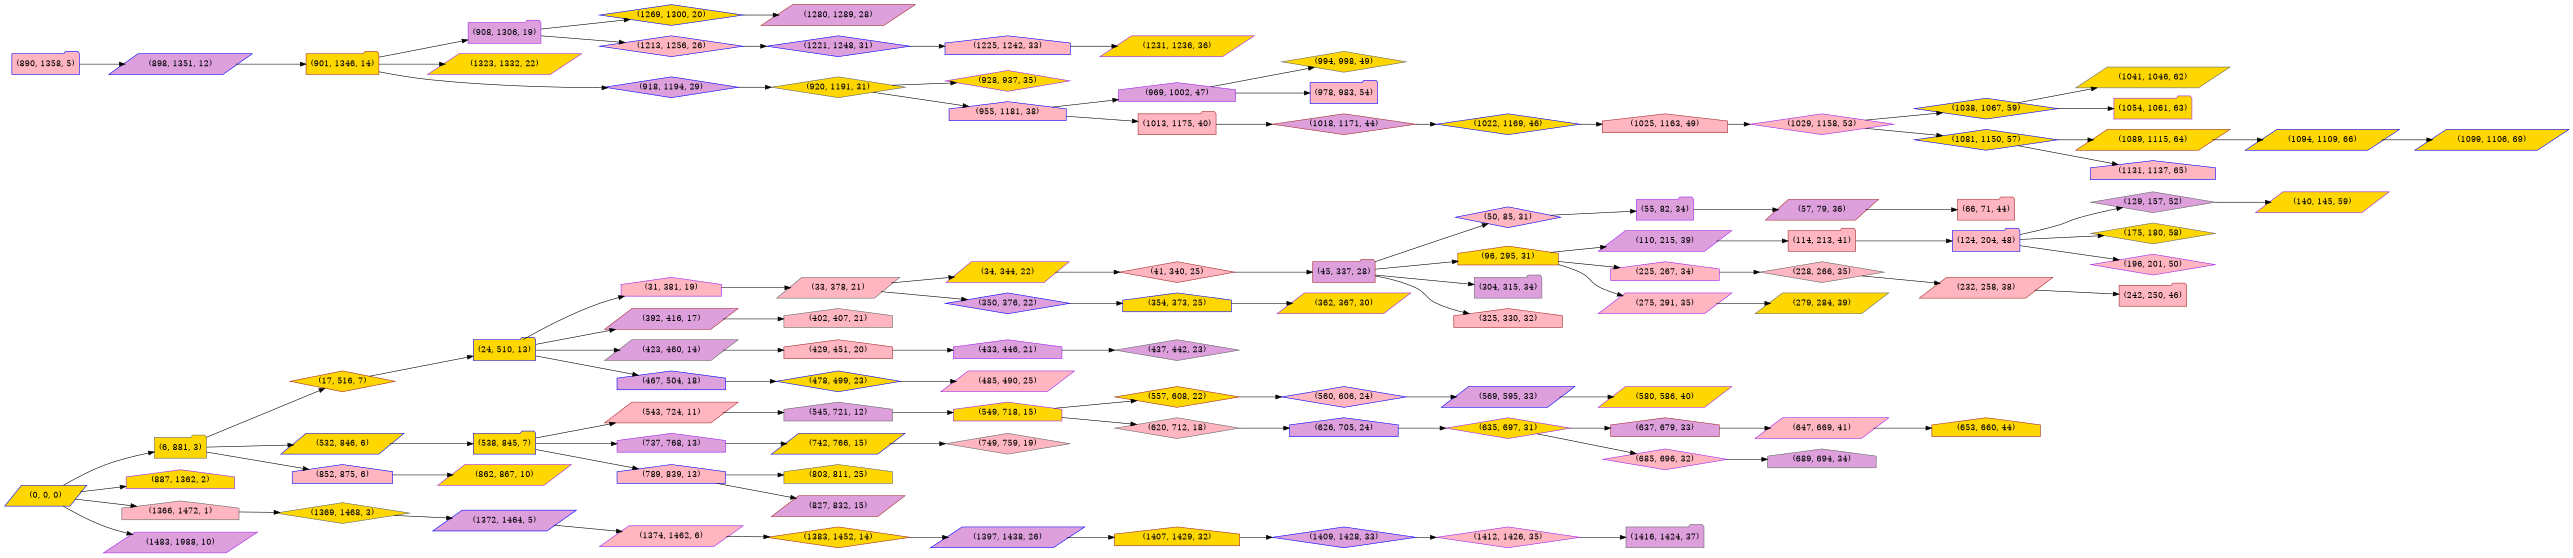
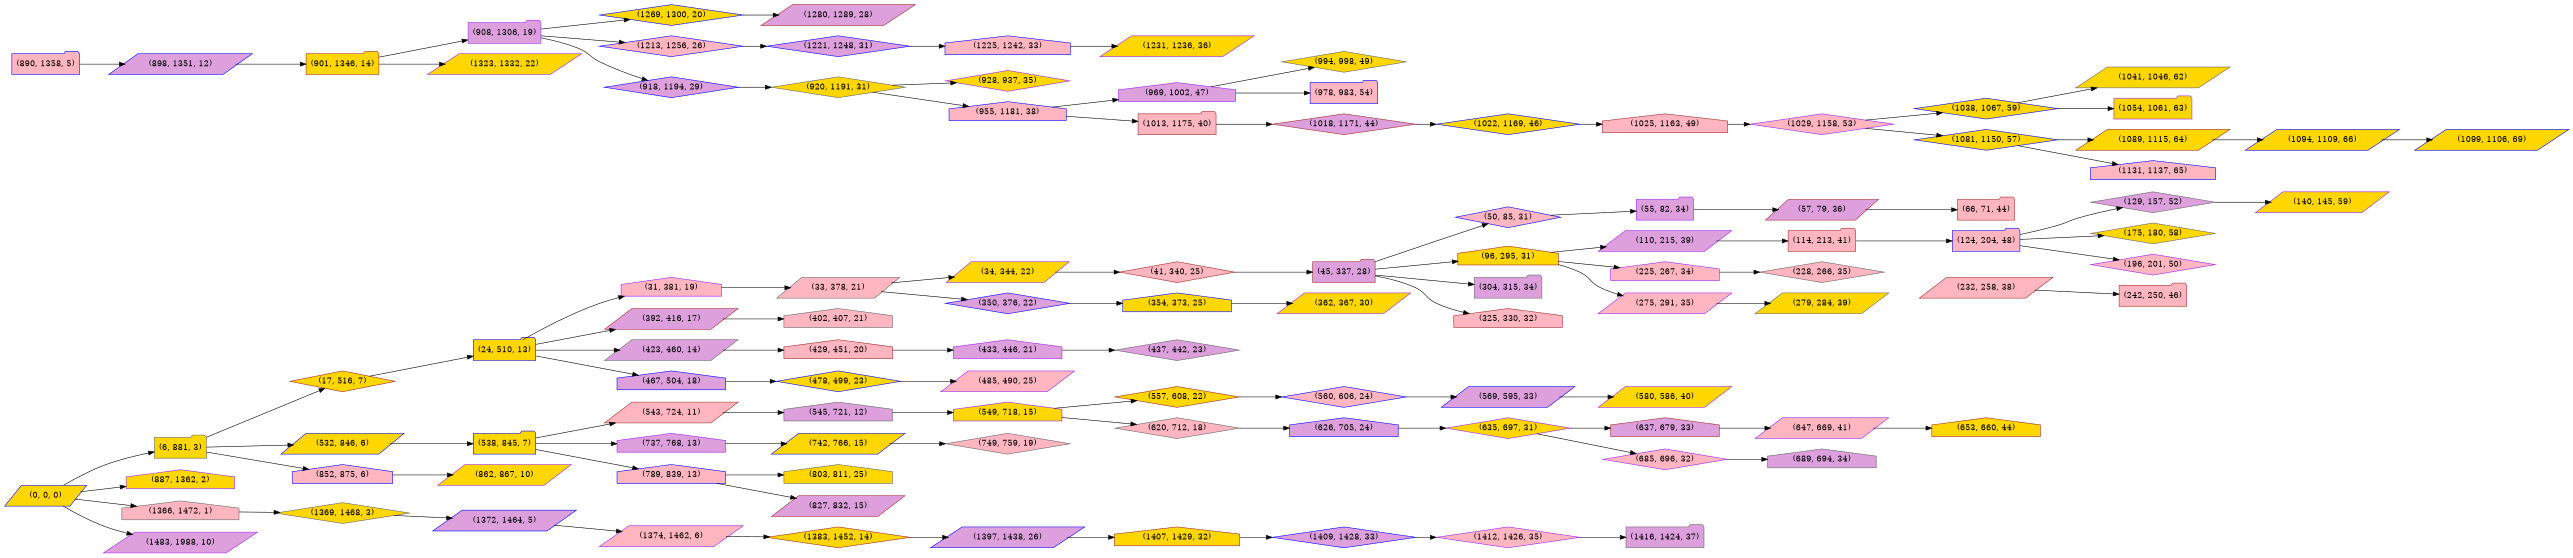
  digraph {
    rankdir=LR
    node [color=blue fillcolor=gold shape=parallelogram style=filled]
    "(6, 881, 3)" [color=gray40 shape=folder]
    "(0, 0, 0)"
    "(887, 1362, 2)" [color=purple shape=house]
    "(1366, 1472, 1)" [color=gray40 fillcolor=lightpink shape=house]
    n5 [color=purple fillcolor=plum label="(1483, 1988, 10)"]
    "(17, 516, 7)" [color=brown shape=diamond]
    "(532, 846, 6)"
    "(852, 875, 6)" [fillcolor=lightpink shape=house]
    "(1369, 1468, 3)" [color=gray40 shape=diamond]
    "(24, 510, 13)" [shape=folder]
    "(538, 845, 7)" [shape=folder]
    "(862, 867, 10)" [color=purple]
    "(31, 381, 19)" [color=purple fillcolor=lightpink shape=house]
    "(392, 416, 17)" [color=brown fillcolor=plum]
    "(423, 460, 14)" [color=gray40 fillcolor=plum]
    "(467, 504, 18)" [fillcolor=plum shape=house]
    "(33, 378, 21)" [color=gray40 fillcolor=lightpink]
    "(402, 407, 21)" [color=gray40 fillcolor=lightpink shape=house]
    "(429, 451, 20)" [color=brown fillcolor=lightpink shape=house]
    "(478, 499, 23)" [shape=diamond]
    "(34, 344, 22)" [color=purple]
    "(350, 376, 22)" [fillcolor=plum shape=diamond]
    "(41, 340, 25)" [color=brown fillcolor=lightpink shape=diamond]
    "(354, 373, 25)" [shape=house]
    "(45, 337, 28)" [color=brown fillcolor=plum shape=folder]
    "(50, 85, 31)" [fillcolor=lightpink shape=diamond]
    "(96, 295, 31)" [color=brown shape=house]
    "(304, 315, 34)" [color=gray40 fillcolor=plum shape=folder]
    "(325, 330, 32)" [color=brown fillcolor=lightpink shape=house]
    "(55, 82, 34)" [color=purple fillcolor=plum shape=folder]
    "(110, 215, 39)" [color=purple fillcolor=plum]
    "(225, 267, 34)" [color=purple fillcolor=lightpink shape=house]
    "(275, 291, 35)" [color=purple fillcolor=lightpink]
    "(57, 79, 36)" [color=brown fillcolor=plum]
    "(66, 71, 44)" [color=brown fillcolor=lightpink shape=folder]
    "(114, 213, 41)" [color=brown fillcolor=lightpink shape=folder]
    "(228, 266, 35)" [color=gray40 fillcolor=lightpink shape=diamond]
    "(279, 284, 39)" [color=gray40]
    "(124, 204, 48)" [fillcolor=lightpink shape=folder]
    "(129, 157, 52)" [color=gray40 fillcolor=plum shape=diamond]
    "(175, 180, 58)" [color=gray40 shape=diamond]
    "(196, 201, 50)" [color=purple fillcolor=lightpink shape=diamond]
    "(140, 145, 59)" [color=purple]
    "(232, 258, 38)" [color=brown fillcolor=lightpink]
    "(242, 250, 46)" [color=brown fillcolor=lightpink shape=folder]
    "(362, 367, 30)" [color=purple]
    "(433, 446, 21)" [color=purple fillcolor=plum shape=house]
    "(437, 442, 23)" [color=gray40 fillcolor=plum shape=diamond]
    "(485, 490, 25)" [color=purple fillcolor=lightpink]
    "(543, 724, 11)" [color=brown fillcolor=lightpink]
    "(737, 768, 13)" [color=purple fillcolor=plum shape=house]
    "(789, 839, 13)" [fillcolor=lightpink shape=house]
    "(545, 721, 12)" [color=gray40 fillcolor=plum shape=house]
    "(742, 766, 15)"
    "(803, 811, 25)" [color=gray40 shape=house]
    "(827, 832, 15)" [color=brown fillcolor=plum]
    "(549, 718, 15)" [color=purple shape=house]
    "(557, 608, 22)" [color=brown shape=diamond]
    "(620, 712, 18)" [color=gray40 fillcolor=lightpink shape=diamond]
    "(560, 606, 24)" [fillcolor=lightpink shape=diamond]
    "(626, 705, 24)" [fillcolor=plum shape=house]
    "(569, 595, 33)" [fillcolor=plum]
    "(580, 586, 40)" [color=purple]
    "(635, 697, 31)" [color=purple shape=diamond]
    "(637, 679, 33)" [color=brown fillcolor=plum shape=house]
    "(685, 696, 32)" [color=purple fillcolor=lightpink shape=diamond]
    "(647, 669, 41)" [color=purple fillcolor=lightpink]
    "(689, 694, 34)" [color=gray40 fillcolor=plum shape=house]
    "(653, 660, 44)" [color=brown shape=house]
    "(749, 759, 19)" [color=gray40 fillcolor=lightpink shape=diamond]
    "(890, 1358, 5)" [fillcolor=lightpink shape=folder]
    "(898, 1351, 12)" [fillcolor=plum]
    "(901, 1346, 14)" [color=brown shape=folder]
    "(908, 1306, 19)" [color=purple fillcolor=plum shape=folder]
    "(1323, 1332, 22)" [color=purple]
    "(918, 1194, 29)" [fillcolor=plum shape=diamond]
    "(1213, 1256, 26)" [fillcolor=lightpink shape=diamond]
    "(1269, 1300, 20)" [shape=diamond]
    "(920, 1191, 31)" [color=gray40 shape=diamond]
    "(1221, 1248, 31)" [fillcolor=plum shape=diamond]
    "(1280, 1289, 28)" [color=brown fillcolor=plum]
    "(928, 937, 35)" [color=purple shape=diamond]
    "(955, 1181, 38)" [fillcolor=lightpink shape=house]
    "(969, 1002, 47)" [color=purple fillcolor=plum shape=house]
    "(1013, 1175, 40)" [color=brown fillcolor=lightpink shape=folder]
    "(978, 983, 54)" [fillcolor=lightpink shape=folder]
    "(994, 998, 49)" [color=gray40 shape=diamond]
    "(1018, 1171, 44)" [color=brown fillcolor=plum shape=diamond]
    "(1022, 1169, 46)" [shape=diamond]
    "(1025, 1163, 49)" [color=brown fillcolor=lightpink shape=house]
    "(1029, 1158, 53)" [color=purple fillcolor=lightpink shape=diamond]
    "(1038, 1067, 59)" [shape=diamond]
    "(1081, 1150, 57)" [shape=diamond]
    "(1041, 1046, 62)" [color=gray40]
    "(1054, 1061, 63)" [color=purple shape=folder]
    "(1089, 1115, 64)" [color=brown]
    "(1131, 1137, 65)" [fillcolor=lightpink shape=house]
    "(1094, 1109, 66)"
    "(1099, 1106, 69)"
    "(1225, 1242, 33)" [fillcolor=lightpink shape=house]
    "(1231, 1236, 36)" [color=purple]
    "(1372, 1464, 5)" [fillcolor=plum]
    "(1374, 1462, 6)" [color=purple fillcolor=lightpink]
    "(1383, 1452, 14)" [color=brown shape=diamond]
    "(1397, 1438, 26)" [fillcolor=plum]
    "(1407, 1429, 32)" [color=brown shape=house]
    "(1409, 1428, 33)" [fillcolor=plum shape=diamond]
    "(1412, 1426, 35)" [color=purple fillcolor=lightpink shape=diamond]
    "(1416, 1424, 37)" [color=gray40 fillcolor=plum shape=folder]
    "(6, 881, 3)" -> "(17, 516, 7)"
    "(6, 881, 3)" -> "(532, 846, 6)"
    "(6, 881, 3)" -> "(852, 875, 6)"
    "(0, 0, 0)" -> "(6, 881, 3)"
    "(0, 0, 0)" -> "(887, 1362, 2)"
    "(0, 0, 0)" -> "(1366, 1472, 1)"
    "(0, 0, 0)" -> n5
    "(1366, 1472, 1)" -> "(1369, 1468, 3)"
    "(17, 516, 7)" -> "(24, 510, 13)"
    "(532, 846, 6)" -> "(538, 845, 7)"
    "(852, 875, 6)" -> "(862, 867, 10)"
    "(1369, 1468, 3)" -> "(1372, 1464, 5)"
    "(24, 510, 13)" -> "(31, 381, 19)"
    "(24, 510, 13)" -> "(392, 416, 17)"
    "(24, 510, 13)" -> "(423, 460, 14)"
    "(24, 510, 13)" -> "(467, 504, 18)"
    "(538, 845, 7)" -> "(543, 724, 11)"
    "(538, 845, 7)" -> "(737, 768, 13)"
    "(538, 845, 7)" -> "(789, 839, 13)"
    "(31, 381, 19)" -> "(33, 378, 21)"
    "(392, 416, 17)" -> "(402, 407, 21)"
    "(423, 460, 14)" -> "(429, 451, 20)"
    "(467, 504, 18)" -> "(478, 499, 23)"
    "(33, 378, 21)" -> "(34, 344, 22)"
    "(33, 378, 21)" -> "(350, 376, 22)"
    "(429, 451, 20)" -> "(433, 446, 21)"
    "(478, 499, 23)" -> "(485, 490, 25)"
    "(34, 344, 22)" -> "(41, 340, 25)"
    "(350, 376, 22)" -> "(354, 373, 25)"
    "(41, 340, 25)" -> "(45, 337, 28)"
    "(354, 373, 25)" -> "(362, 367, 30)"
    "(45, 337, 28)" -> "(50, 85, 31)"
    "(45, 337, 28)" -> "(96, 295, 31)"
    "(45, 337, 28)" -> "(304, 315, 34)"
    "(45, 337, 28)" -> "(325, 330, 32)"
    "(50, 85, 31)" -> "(55, 82, 34)"
    "(96, 295, 31)" -> "(110, 215, 39)"
    "(96, 295, 31)" -> "(225, 267, 34)"
    "(96, 295, 31)" -> "(275, 291, 35)"
    "(55, 82, 34)" -> "(57, 79, 36)"
    "(110, 215, 39)" -> "(114, 213, 41)"
    "(225, 267, 34)" -> "(228, 266, 35)"
    "(275, 291, 35)" -> "(279, 284, 39)"
    "(57, 79, 36)" -> "(66, 71, 44)"
    "(114, 213, 41)" -> "(124, 204, 48)"
-   "(228, 266, 35)" -> "(232, 258, 38)"
    "(124, 204, 48)" -> "(129, 157, 52)"
    "(124, 204, 48)" -> "(175, 180, 58)"
    "(124, 204, 48)" -> "(196, 201, 50)"
    "(129, 157, 52)" -> "(140, 145, 59)"
    "(232, 258, 38)" -> "(242, 250, 46)"
    "(433, 446, 21)" -> "(437, 442, 23)"
    "(543, 724, 11)" -> "(545, 721, 12)"
    "(737, 768, 13)" -> "(742, 766, 15)"
    "(789, 839, 13)" -> "(803, 811, 25)"
    "(789, 839, 13)" -> "(827, 832, 15)"
    "(545, 721, 12)" -> "(549, 718, 15)"
    "(742, 766, 15)" -> "(749, 759, 19)"
    "(549, 718, 15)" -> "(557, 608, 22)"
    "(549, 718, 15)" -> "(620, 712, 18)"
    "(557, 608, 22)" -> "(560, 606, 24)"
    "(620, 712, 18)" -> "(626, 705, 24)"
    "(560, 606, 24)" -> "(569, 595, 33)"
    "(626, 705, 24)" -> "(635, 697, 31)"
    "(569, 595, 33)" -> "(580, 586, 40)"
    "(635, 697, 31)" -> "(637, 679, 33)"
    "(635, 697, 31)" -> "(685, 696, 32)"
    "(637, 679, 33)" -> "(647, 669, 41)"
    "(685, 696, 32)" -> "(689, 694, 34)"
    "(647, 669, 41)" -> "(653, 660, 44)"
    "(890, 1358, 5)" -> "(898, 1351, 12)"
    "(898, 1351, 12)" -> "(901, 1346, 14)"
    "(901, 1346, 14)" -> "(908, 1306, 19)"
    "(901, 1346, 14)" -> "(1323, 1332, 22)"
-   "(901, 1346, 14)" -> "(918, 1194, 29)"
+   "(908, 1306, 19)" -> "(918, 1194, 29)"
    "(908, 1306, 19)" -> "(1213, 1256, 26)"
    "(908, 1306, 19)" -> "(1269, 1300, 20)"
    "(918, 1194, 29)" -> "(920, 1191, 31)"
    "(1213, 1256, 26)" -> "(1221, 1248, 31)"
    "(1269, 1300, 20)" -> "(1280, 1289, 28)"
    "(920, 1191, 31)" -> "(928, 937, 35)"
    "(920, 1191, 31)" -> "(955, 1181, 38)"
    "(1221, 1248, 31)" -> "(1225, 1242, 33)"
    "(955, 1181, 38)" -> "(969, 1002, 47)"
    "(955, 1181, 38)" -> "(1013, 1175, 40)"
    "(969, 1002, 47)" -> "(978, 983, 54)"
    "(969, 1002, 47)" -> "(994, 998, 49)"
    "(1013, 1175, 40)" -> "(1018, 1171, 44)"
    "(1018, 1171, 44)" -> "(1022, 1169, 46)"
    "(1022, 1169, 46)" -> "(1025, 1163, 49)"
    "(1025, 1163, 49)" -> "(1029, 1158, 53)"
    "(1029, 1158, 53)" -> "(1038, 1067, 59)"
    "(1029, 1158, 53)" -> "(1081, 1150, 57)"
    "(1038, 1067, 59)" -> "(1041, 1046, 62)"
    "(1038, 1067, 59)" -> "(1054, 1061, 63)"
    "(1081, 1150, 57)" -> "(1089, 1115, 64)"
    "(1081, 1150, 57)" -> "(1131, 1137, 65)"
    "(1089, 1115, 64)" -> "(1094, 1109, 66)"
    "(1094, 1109, 66)" -> "(1099, 1106, 69)"
    "(1225, 1242, 33)" -> "(1231, 1236, 36)"
    "(1372, 1464, 5)" -> "(1374, 1462, 6)"
    "(1374, 1462, 6)" -> "(1383, 1452, 14)"
    "(1383, 1452, 14)" -> "(1397, 1438, 26)"
    "(1397, 1438, 26)" -> "(1407, 1429, 32)"
    "(1407, 1429, 32)" -> "(1409, 1428, 33)"
    "(1409, 1428, 33)" -> "(1412, 1426, 35)"
    "(1412, 1426, 35)" -> "(1416, 1424, 37)"
  }
